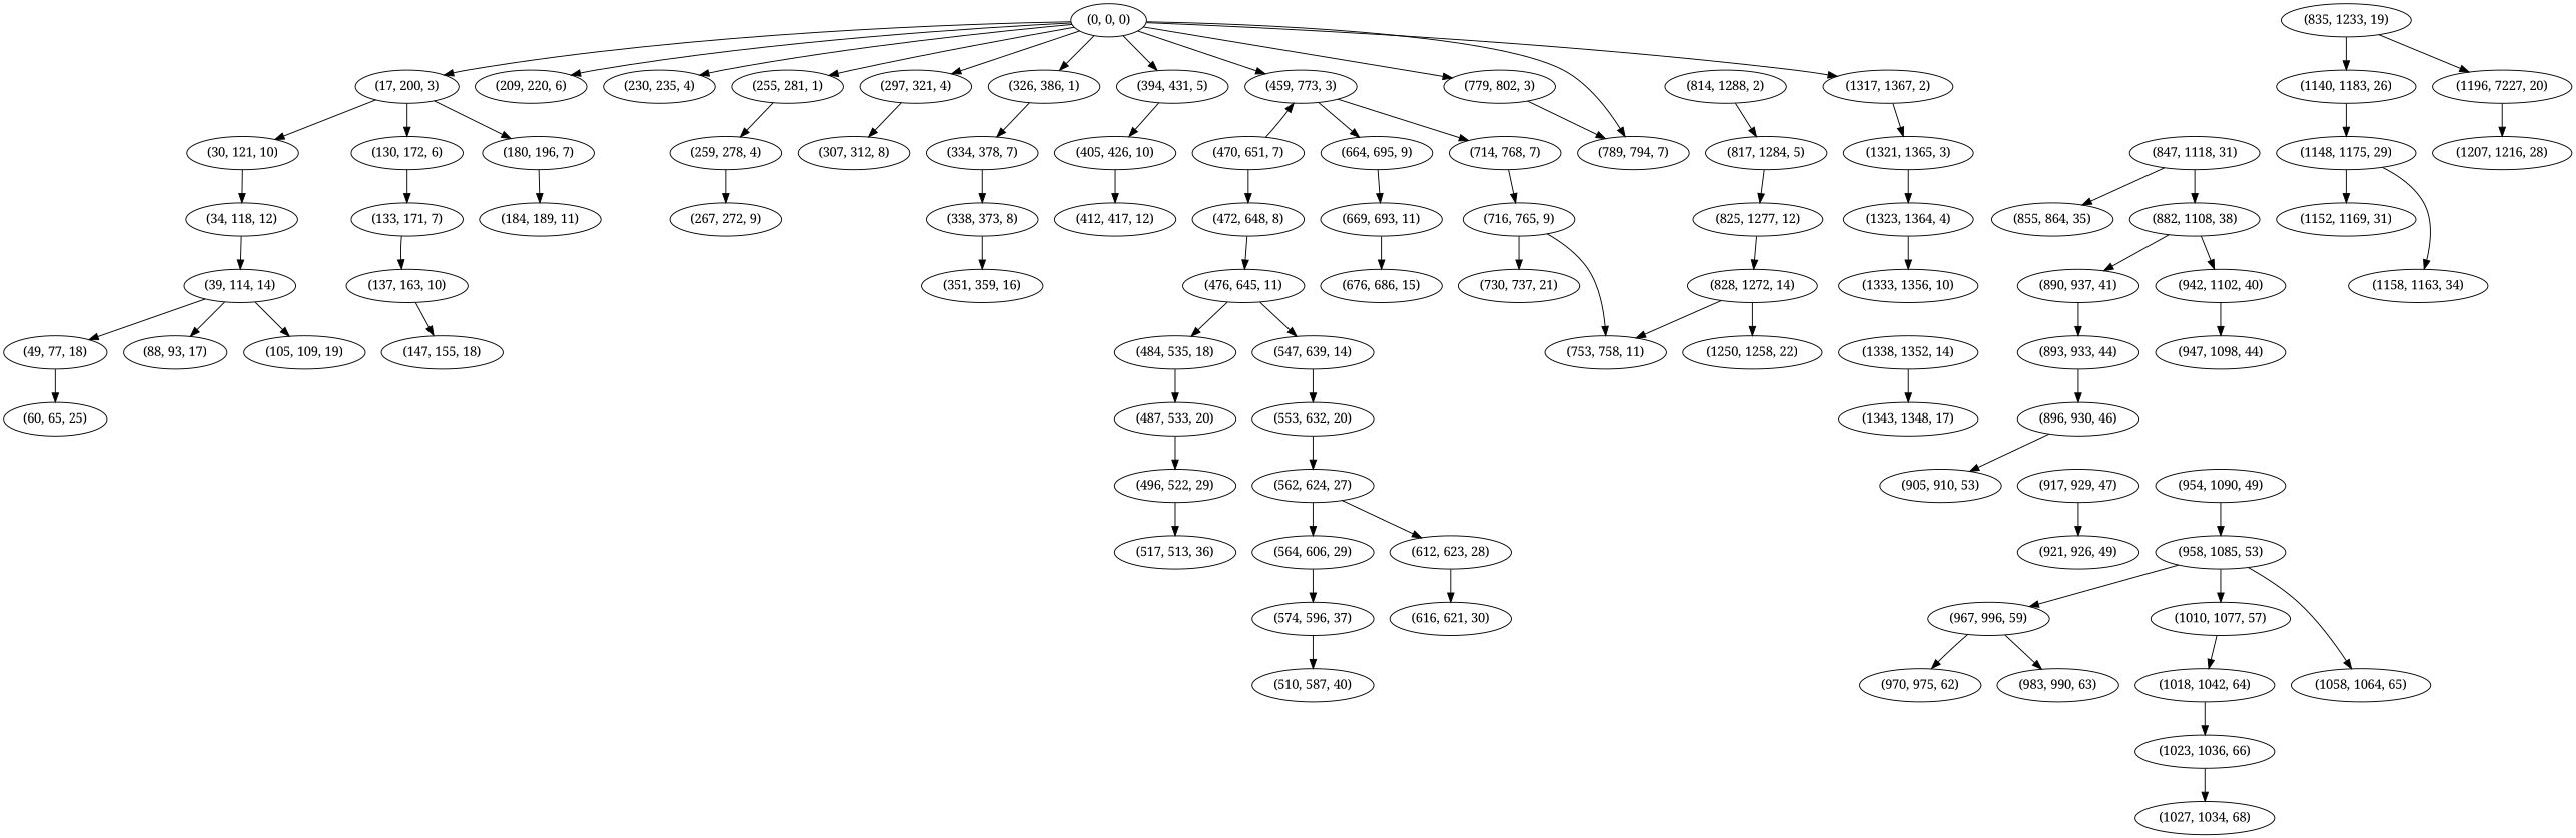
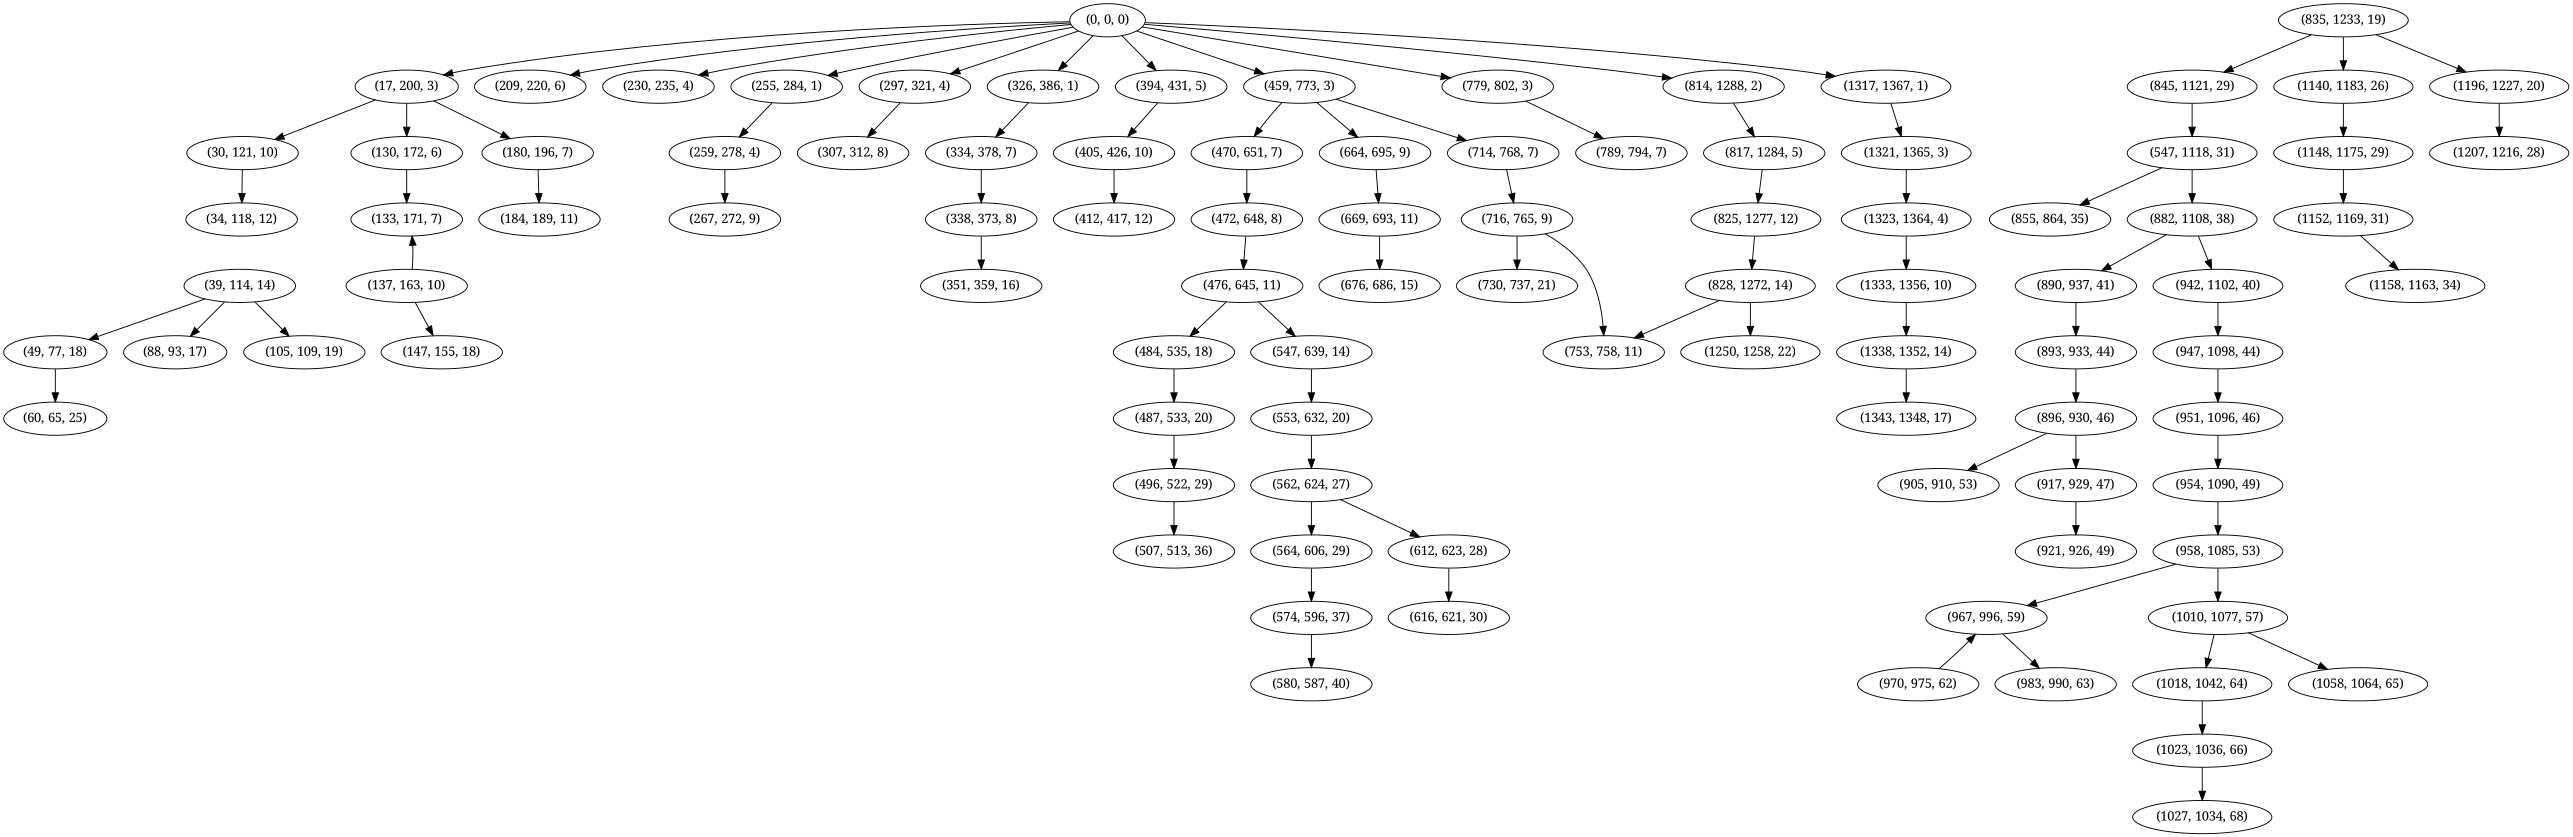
  digraph {
    fontname="Noto Serif"
    node [fontname="Noto Serif"]
    edge [fontname="Noto Serif"]
    "(0, 0, 0)"
    "(17, 200, 3)"
    "(209, 220, 6)"
    "(230, 235, 4)"
-   "(255, 281, 1)"
+   "(255, 281, 1)" [label="(255, 284, 1)"]
    "(297, 321, 4)"
    "(326, 386, 1)"
    "(394, 431, 5)"
    "(459, 773, 3)"
    "(779, 802, 3)"
    "(814, 1288, 2)"
-   "(1317, 1367, 1)" [label="(1317, 1367, 2)"]
+   "(1317, 1367, 1)"
    "(30, 121, 10)"
    "(130, 172, 6)"
    "(180, 196, 7)"
    "(259, 278, 4)"
    "(307, 312, 8)"
    "(334, 378, 7)"
    "(405, 426, 10)"
    "(470, 651, 7)"
    "(664, 695, 9)"
    "(714, 768, 7)"
    "(789, 794, 7)"
    "(817, 1284, 5)"
    "(1321, 1365, 3)"
    "(34, 118, 12)"
    "(133, 171, 7)"
    "(184, 189, 11)"
    "(39, 114, 14)"
    "(49, 77, 18)"
    "(88, 93, 17)"
    "(105, 109, 19)"
    "(60, 65, 25)"
    "(137, 163, 10)"
    "(147, 155, 18)"
    "(267, 272, 9)"
    "(338, 373, 8)"
    "(351, 359, 16)"
    "(412, 417, 12)"
    "(472, 648, 8)"
    "(669, 693, 11)"
    "(716, 765, 9)"
    "(476, 645, 11)"
    "(484, 535, 18)"
    "(547, 639, 14)"
    "(487, 533, 20)"
    "(553, 632, 20)"
    "(496, 522, 29)"
-   "(507, 513, 36)" [label="(517, 513, 36)"]
+   "(507, 513, 36)"
    "(562, 624, 27)"
    "(564, 606, 29)"
    "(612, 623, 28)"
    "(574, 596, 37)"
    "(616, 621, 30)"
-   "(580, 587, 40)" [label="(510, 587, 40)"]
+   "(580, 587, 40)"
    "(676, 686, 15)"
    "(730, 737, 21)"
    "(753, 758, 11)"
    "(825, 1277, 12)"
    "(828, 1272, 14)"
    "(1250, 1258, 22)"
    "(835, 1233, 19)"
+   "(845, 1121, 29)"
    "(1140, 1183, 26)"
-   "(1196, 1227, 20)" [label="(1196, 7227, 20)"]
-   "(847, 1118, 31)"
+   "(1196, 1227, 20)"
+   "(847, 1118, 31)" [label="(547, 1118, 31)"]
    "(1148, 1175, 29)"
    "(1207, 1216, 28)"
    "(855, 864, 35)"
    "(882, 1108, 38)"
    "(890, 937, 41)"
    "(942, 1102, 40)"
    "(893, 933, 44)"
    "(947, 1098, 44)"
    "(896, 930, 46)"
    "(905, 910, 53)"
    "(917, 929, 47)"
    "(921, 926, 49)"
+   "(951, 1096, 46)"
    "(954, 1090, 49)"
    "(958, 1085, 53)"
    "(967, 996, 59)"
    "(1010, 1077, 57)"
    "(970, 975, 62)"
    "(983, 990, 63)"
    "(1018, 1042, 64)"
    "(1058, 1064, 65)"
    "(1023, 1036, 66)"
    "(1027, 1034, 68)"
    "(1152, 1169, 31)"
    "(1158, 1163, 34)"
    "(1323, 1364, 4)"
    "(1333, 1356, 10)"
    "(1338, 1352, 14)"
    "(1343, 1348, 17)"
    "(0, 0, 0)" -> "(17, 200, 3)"
    "(0, 0, 0)" -> "(209, 220, 6)"
    "(0, 0, 0)" -> "(230, 235, 4)"
    "(0, 0, 0)" -> "(255, 281, 1)"
    "(0, 0, 0)" -> "(297, 321, 4)"
    "(0, 0, 0)" -> "(326, 386, 1)"
    "(0, 0, 0)" -> "(394, 431, 5)"
    "(0, 0, 0)" -> "(459, 773, 3)"
    "(0, 0, 0)" -> "(779, 802, 3)"
-   "(0, 0, 0)" -> "(789, 794, 7)"
+   "(0, 0, 0)" -> "(814, 1288, 2)"
    "(0, 0, 0)" -> "(1317, 1367, 1)"
    "(17, 200, 3)" -> "(30, 121, 10)"
    "(17, 200, 3)" -> "(130, 172, 6)"
    "(17, 200, 3)" -> "(180, 196, 7)"
    "(255, 281, 1)" -> "(259, 278, 4)"
    "(297, 321, 4)" -> "(307, 312, 8)"
    "(326, 386, 1)" -> "(334, 378, 7)"
    "(394, 431, 5)" -> "(405, 426, 10)"
-   "(470, 651, 7)" -> "(459, 773, 3)"
+   "(459, 773, 3)" -> "(470, 651, 7)"
    "(459, 773, 3)" -> "(664, 695, 9)"
    "(459, 773, 3)" -> "(714, 768, 7)"
    "(779, 802, 3)" -> "(789, 794, 7)"
    "(814, 1288, 2)" -> "(817, 1284, 5)"
    "(1317, 1367, 1)" -> "(1321, 1365, 3)"
    "(30, 121, 10)" -> "(34, 118, 12)"
    "(130, 172, 6)" -> "(133, 171, 7)"
    "(180, 196, 7)" -> "(184, 189, 11)"
    "(259, 278, 4)" -> "(267, 272, 9)"
    "(334, 378, 7)" -> "(338, 373, 8)"
    "(405, 426, 10)" -> "(412, 417, 12)"
    "(470, 651, 7)" -> "(472, 648, 8)"
    "(664, 695, 9)" -> "(669, 693, 11)"
    "(714, 768, 7)" -> "(716, 765, 9)"
    "(817, 1284, 5)" -> "(825, 1277, 12)"
    "(1321, 1365, 3)" -> "(1323, 1364, 4)"
-   "(34, 118, 12)" -> "(39, 114, 14)"
-   "(133, 171, 7)" -> "(137, 163, 10)"
+   "(137, 163, 10)" -> "(133, 171, 7)"
    "(39, 114, 14)" -> "(49, 77, 18)"
    "(39, 114, 14)" -> "(88, 93, 17)"
    "(39, 114, 14)" -> "(105, 109, 19)"
    "(49, 77, 18)" -> "(60, 65, 25)"
    "(137, 163, 10)" -> "(147, 155, 18)"
    "(338, 373, 8)" -> "(351, 359, 16)"
    "(472, 648, 8)" -> "(476, 645, 11)"
    "(669, 693, 11)" -> "(676, 686, 15)"
    "(716, 765, 9)" -> "(730, 737, 21)"
    "(716, 765, 9)" -> "(753, 758, 11)"
    "(476, 645, 11)" -> "(484, 535, 18)"
    "(476, 645, 11)" -> "(547, 639, 14)"
    "(484, 535, 18)" -> "(487, 533, 20)"
    "(547, 639, 14)" -> "(553, 632, 20)"
    "(487, 533, 20)" -> "(496, 522, 29)"
    "(553, 632, 20)" -> "(562, 624, 27)"
    "(496, 522, 29)" -> "(507, 513, 36)"
    "(562, 624, 27)" -> "(564, 606, 29)"
    "(562, 624, 27)" -> "(612, 623, 28)"
    "(564, 606, 29)" -> "(574, 596, 37)"
    "(612, 623, 28)" -> "(616, 621, 30)"
    "(574, 596, 37)" -> "(580, 587, 40)"
    "(825, 1277, 12)" -> "(828, 1272, 14)"
    "(828, 1272, 14)" -> "(753, 758, 11)"
    "(828, 1272, 14)" -> "(1250, 1258, 22)"
+   "(835, 1233, 19)" -> "(845, 1121, 29)"
    "(835, 1233, 19)" -> "(1140, 1183, 26)"
    "(835, 1233, 19)" -> "(1196, 1227, 20)"
+   "(845, 1121, 29)" -> "(847, 1118, 31)"
    "(1140, 1183, 26)" -> "(1148, 1175, 29)"
    "(1196, 1227, 20)" -> "(1207, 1216, 28)"
    "(847, 1118, 31)" -> "(855, 864, 35)"
    "(847, 1118, 31)" -> "(882, 1108, 38)"
    "(1148, 1175, 29)" -> "(1152, 1169, 31)"
    "(882, 1108, 38)" -> "(890, 937, 41)"
    "(882, 1108, 38)" -> "(942, 1102, 40)"
    "(890, 937, 41)" -> "(893, 933, 44)"
    "(942, 1102, 40)" -> "(947, 1098, 44)"
    "(893, 933, 44)" -> "(896, 930, 46)"
+   "(947, 1098, 44)" -> "(951, 1096, 46)"
    "(896, 930, 46)" -> "(905, 910, 53)"
+   "(896, 930, 46)" -> "(917, 929, 47)"
    "(917, 929, 47)" -> "(921, 926, 49)"
+   "(951, 1096, 46)" -> "(954, 1090, 49)"
    "(954, 1090, 49)" -> "(958, 1085, 53)"
    "(958, 1085, 53)" -> "(967, 996, 59)"
    "(958, 1085, 53)" -> "(1010, 1077, 57)"
-   "(967, 996, 59)" -> "(970, 975, 62)"
+   "(970, 975, 62)" -> "(967, 996, 59)"
    "(967, 996, 59)" -> "(983, 990, 63)"
    "(1010, 1077, 57)" -> "(1018, 1042, 64)"
-   "(958, 1085, 53)" -> "(1058, 1064, 65)"
+   "(1010, 1077, 57)" -> "(1058, 1064, 65)"
    "(1018, 1042, 64)" -> "(1023, 1036, 66)"
    "(1023, 1036, 66)" -> "(1027, 1034, 68)"
-   "(1148, 1175, 29)" -> "(1158, 1163, 34)"
+   "(1152, 1169, 31)" -> "(1158, 1163, 34)"
    "(1323, 1364, 4)" -> "(1333, 1356, 10)"
+   "(1333, 1356, 10)" -> "(1338, 1352, 14)"
    "(1338, 1352, 14)" -> "(1343, 1348, 17)"
  }
